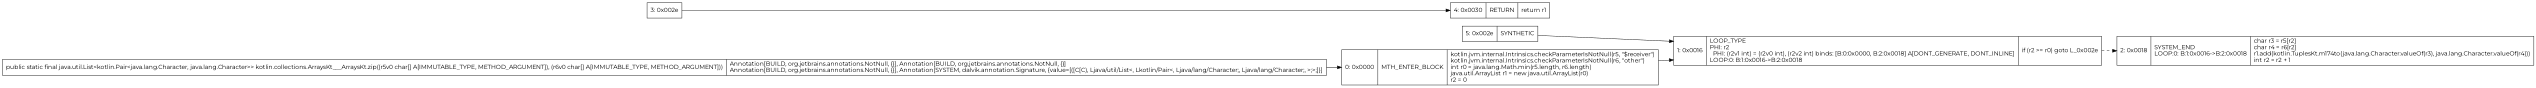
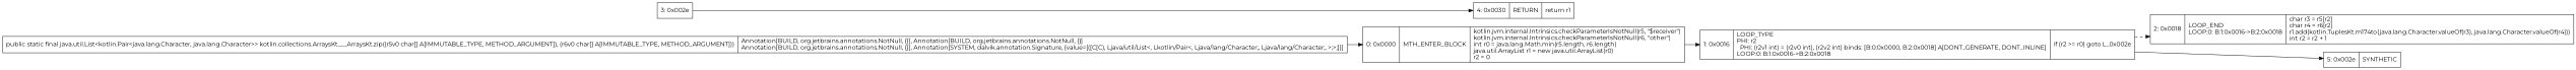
  digraph {
    fontname=Montserrat
    rankdir=LR
    node [fontname=Montserrat shape=record]
    edge [fontname=Montserrat]
    n1 [label="{0\:\ 0x0000|MTH_ENTER_BLOCK\l|kotlin.jvm.internal.Intrinsics.checkParameterIsNotNull(r5, \"$receiver\")\lkotlin.jvm.internal.Intrinsics.checkParameterIsNotNull(r6, \"other\")\lint r0 = java.lang.Math.min(r5.length, r6.length)\ljava.util.ArrayList r1 = new java.util.ArrayList(r0)\lr2 = 0\l}"]
    n2 [label="{1\:\ 0x0016|LOOP_TYPE\lPHI: r2 \l  PHI: (r2v1 int) = (r2v0 int), (r2v2 int) binds: [B:0:0x0000, B:2:0x0018] A[DONT_GENERATE, DONT_INLINE]\lLOOP:0: B:1:0x0016\-\>B:2:0x0018\l|if (r2 \>= r0) goto L_0x002e\l}"]
-   n3 [label="{2\:\ 0x0018|SYSTEM_END\lLOOP:0: B:1:0x0016\-\>B:2:0x0018\l|char r3 = r5[r2]\lchar r4 = r6[r2]\lr1.add(kotlin.TuplesKt.m174to(java.lang.Character.valueOf(r3), java.lang.Character.valueOf(r4)))\lint r2 = r2 + 1\l}"]
+   n3 [label="{2\:\ 0x0018|LOOP_END\lLOOP:0: B:1:0x0016\-\>B:2:0x0018\l|char r3 = r5[r2]\lchar r4 = r6[r2]\lr1.add(kotlin.TuplesKt.m174to(java.lang.Character.valueOf(r3), java.lang.Character.valueOf(r4)))\lint r2 = r2 + 1\l}"]
    n4 [label="{5\:\ 0x002e|SYNTHETIC\l}"]
    n5 [label="{3\:\ 0x002e}"]
    n6 [label="{4\:\ 0x0030|RETURN\l|return r1\l}"]
    n7 [label="{public static final java.util.List\<kotlin.Pair\<java.lang.Character, java.lang.Character\>\> kotlin.collections.ArraysKt___ArraysKt.zip((r5v0 char[] A[IMMUTABLE_TYPE, METHOD_ARGUMENT]), (r6v0 char[] A[IMMUTABLE_TYPE, METHOD_ARGUMENT]))  | Annotation[BUILD, org.jetbrains.annotations.NotNull, \{\}], Annotation[BUILD, org.jetbrains.annotations.NotNull, \{\}]\lAnnotation[BUILD, org.jetbrains.annotations.NotNull, \{\}], Annotation[SYSTEM, dalvik.annotation.Signature, \{value=[([C[C), Ljava\/util\/List\<, Lkotlin\/Pair\<, Ljava\/lang\/Character;, Ljava\/lang\/Character;, \>;\>;]\}]\l}"]
    n1 -> n2
    n2 -> n3 [style=dashed]
-   n4 -> n2
+   n2 -> n4
    n5 -> n6
    n7 -> n1
  }
